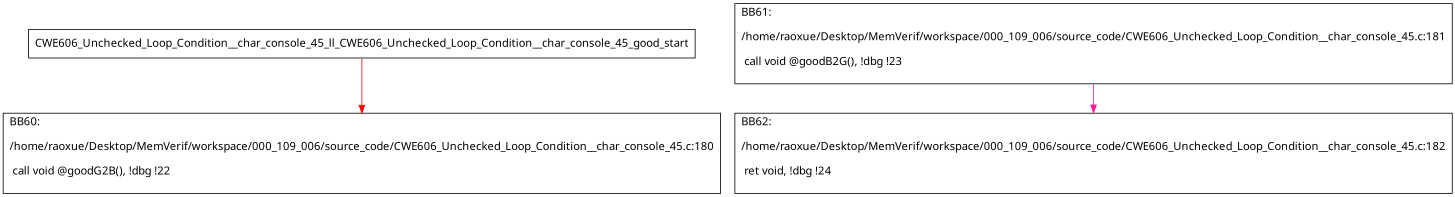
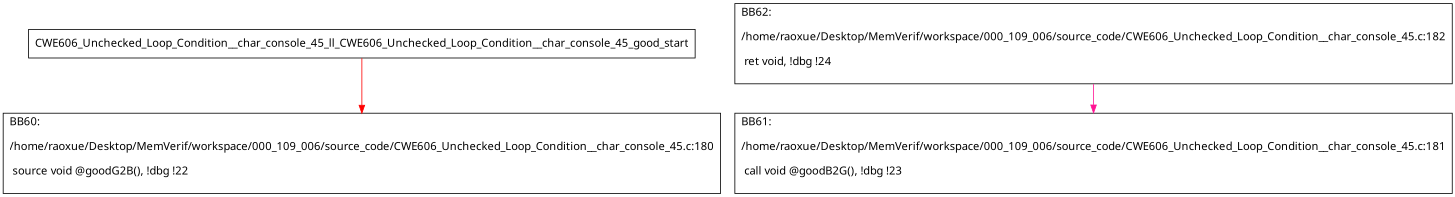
  digraph {
    fontname="Noto Sans"
    node [fontname="Noto Sans" shape=record]
    edge [fontname="Noto Sans"]
    n1 [label="{CWE606_Unchecked_Loop_Condition__char_console_45_ll_CWE606_Unchecked_Loop_Condition__char_console_45_good_start}"]
-   n2 [label="{BB60:\l\l/home/raoxue/Desktop/MemVerif/workspace/000_109_006/source_code/CWE606_Unchecked_Loop_Condition__char_console_45.c:180\l\n  call void @goodG2B(), !dbg !22\l\n}"]
+   n2 [label="{BB60:\l\l/home/raoxue/Desktop/MemVerif/workspace/000_109_006/source_code/CWE606_Unchecked_Loop_Condition__char_console_45.c:180\l\n  source void @goodG2B(), !dbg !22\l\n}"]
    n3 [label="{BB61:\l\l/home/raoxue/Desktop/MemVerif/workspace/000_109_006/source_code/CWE606_Unchecked_Loop_Condition__char_console_45.c:181\l\n  call void @goodB2G(), !dbg !23\l\n}"]
    n4 [label="{BB62:\l\l/home/raoxue/Desktop/MemVerif/workspace/000_109_006/source_code/CWE606_Unchecked_Loop_Condition__char_console_45.c:182\l\n  ret void, !dbg !24\l\n}"]
    n1 -> n2 [color=red]
-   n3 -> n4 [color=deeppink]
+   n4 -> n3 [color=deeppink]
  }
